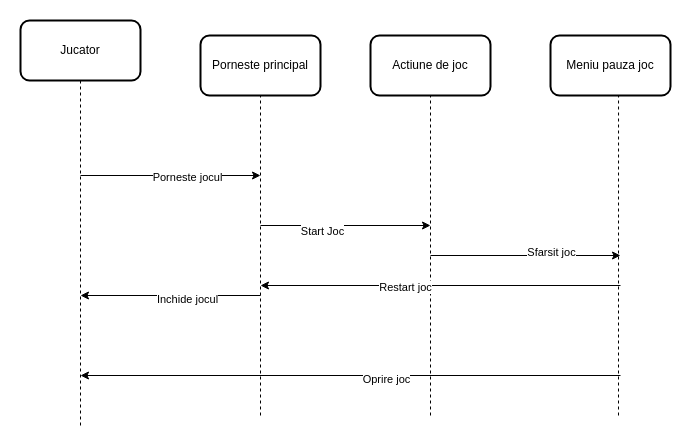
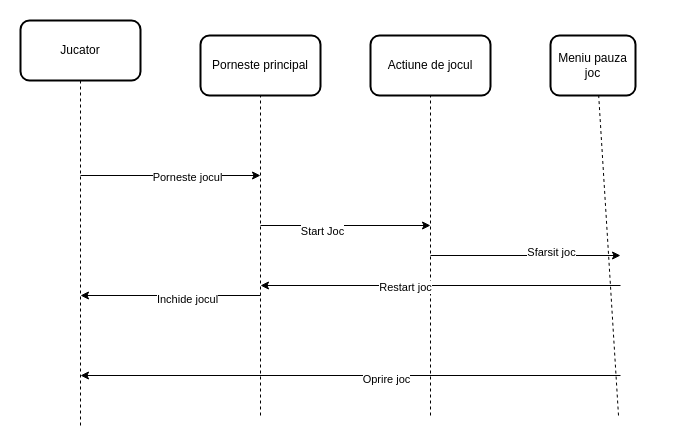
  <mxCell id="0" />
  <mxCell id="1" parent="0" />
  <mxCell id="2" value="Jucator" style="rounded=1;whiteSpace=wrap;html=1;strokeWidth=2;" vertex="1" parent="1"><mxGeometry x="20" y="20" width="120" height="60" as="geometry" /></mxCell>
  <mxCell id="3" value="Porneste principal" style="rounded=1;whiteSpace=wrap;html=1;strokeWidth=2;" vertex="1" parent="1"><mxGeometry x="200" y="35" width="120" height="60" as="geometry" /></mxCell>
- <mxCell id="4" value="Actiune de joc" style="rounded=1;whiteSpace=wrap;html=1;strokeWidth=2;" vertex="1" parent="1"><mxGeometry x="370" y="35" width="120" height="60" as="geometry" /></mxCell>
- <mxCell id="5" value="Meniu pauza joc" style="rounded=1;whiteSpace=wrap;html=1;strokeWidth=2;" vertex="1" parent="1"><mxGeometry x="550" y="35" width="120" height="60" as="geometry" /></mxCell>
+ <mxCell id="4" value="Actiune de jocul" style="rounded=1;whiteSpace=wrap;html=1;strokeWidth=2;" vertex="1" parent="1"><mxGeometry x="370" y="35" width="120" height="60" as="geometry" /></mxCell>
+ <mxCell id="5" value="Meniu pauza joc" style="rounded=1;whiteSpace=wrap;html=1;strokeWidth=2;" vertex="1" parent="1"><mxGeometry x="550" y="35" width="85" height="60" as="geometry" /></mxCell>
  <mxCell id="6" value="" style="endArrow=none;dashed=1;html=1;rounded=0;entryX=0.5;entryY=1;entryDx=0;entryDy=0;" edge="1" parent="1" target="2"><mxGeometry width="50" height="50" relative="1" as="geometry"><mxPoint x="80" y="425" as="sourcePoint" /><mxPoint x="460" y="165" as="targetPoint" /></mxGeometry></mxCell>
  <mxCell id="7" value="" style="endArrow=none;dashed=1;html=1;rounded=0;entryX=0.5;entryY=1;entryDx=0;entryDy=0;" edge="1" parent="1" target="3"><mxGeometry width="50" height="50" relative="1" as="geometry"><mxPoint x="260" y="415" as="sourcePoint" /><mxPoint x="90" y="105" as="targetPoint" /></mxGeometry></mxCell>
  <mxCell id="8" value="" style="endArrow=none;dashed=1;html=1;rounded=0;entryX=0.5;entryY=1;entryDx=0;entryDy=0;" edge="1" parent="1" target="4"><mxGeometry width="50" height="50" relative="1" as="geometry"><mxPoint x="430" y="415" as="sourcePoint" /><mxPoint x="100" y="115" as="targetPoint" /></mxGeometry></mxCell>
  <mxCell id="9" value="" style="endArrow=none;dashed=1;html=1;rounded=0;entryX=0.567;entryY=1;entryDx=0;entryDy=0;entryPerimeter=0;" edge="1" parent="1" target="5"><mxGeometry width="50" height="50" relative="1" as="geometry"><mxPoint x="618" y="415" as="sourcePoint" /><mxPoint x="110" y="125" as="targetPoint" /></mxGeometry></mxCell>
  <mxCell id="10" value="" style="endArrow=classic;html=1;rounded=0;" edge="1" parent="1"><mxGeometry width="50" height="50" relative="1" as="geometry"><mxPoint x="80" y="175" as="sourcePoint" /><mxPoint x="260" y="175" as="targetPoint" /></mxGeometry></mxCell>
  <mxCell id="11" value="Porneste jocul" style="edgeLabel;html=1;align=center;verticalAlign=middle;resizable=0;points=[];" vertex="1" connectable="0" parent="10"><mxGeometry x="0.178" y="-1" relative="1" as="geometry"><mxPoint as="offset" /></mxGeometry></mxCell>
  <mxCell id="12" value="" style="endArrow=classic;html=1;rounded=0;" edge="1" parent="1"><mxGeometry width="50" height="50" relative="1" as="geometry"><mxPoint x="260" y="295" as="sourcePoint" /><mxPoint x="80" y="295" as="targetPoint" /></mxGeometry></mxCell>
  <mxCell id="13" value="Inchide jocul" style="edgeLabel;html=1;align=center;verticalAlign=middle;resizable=0;points=[];" vertex="1" connectable="0" parent="12"><mxGeometry x="-0.178" y="3" relative="1" as="geometry"><mxPoint as="offset" /></mxGeometry></mxCell>
  <mxCell id="14" value="" style="endArrow=classic;html=1;rounded=0;" edge="1" parent="1"><mxGeometry width="50" height="50" relative="1" as="geometry"><mxPoint x="260" y="225" as="sourcePoint" /><mxPoint x="430" y="225" as="targetPoint" /></mxGeometry></mxCell>
  <mxCell id="15" value="Start Joc" style="edgeLabel;html=1;align=center;verticalAlign=middle;resizable=0;points=[];" vertex="1" connectable="0" parent="14"><mxGeometry x="-0.282" y="-5" relative="1" as="geometry"><mxPoint as="offset" /></mxGeometry></mxCell>
  <mxCell id="16" value="" style="endArrow=classic;html=1;rounded=0;" edge="1" parent="1"><mxGeometry width="50" height="50" relative="1" as="geometry"><mxPoint x="430" y="255" as="sourcePoint" /><mxPoint x="620" y="255" as="targetPoint" /></mxGeometry></mxCell>
  <mxCell id="17" value="Sfarsit joc" style="edgeLabel;html=1;align=center;verticalAlign=middle;resizable=0;points=[];" vertex="1" connectable="0" parent="16"><mxGeometry x="0.263" y="4" relative="1" as="geometry"><mxPoint as="offset" /></mxGeometry></mxCell>
  <mxCell id="18" value="" style="endArrow=classic;html=1;rounded=0;" edge="1" parent="1"><mxGeometry width="50" height="50" relative="1" as="geometry"><mxPoint x="620" y="285" as="sourcePoint" /><mxPoint x="260" y="285" as="targetPoint" /></mxGeometry></mxCell>
  <mxCell id="19" value="Restart joc" style="edgeLabel;html=1;align=center;verticalAlign=middle;resizable=0;points=[];" vertex="1" connectable="0" parent="18"><mxGeometry x="0.2" y="1" relative="1" as="geometry"><mxPoint as="offset" /></mxGeometry></mxCell>
  <mxCell id="20" value="" style="endArrow=classic;html=1;rounded=0;" edge="1" parent="1"><mxGeometry width="50" height="50" relative="1" as="geometry"><mxPoint x="620" y="375" as="sourcePoint" /><mxPoint x="80" y="375" as="targetPoint" /></mxGeometry></mxCell>
  <mxCell id="21" value="Oprire joc" style="edgeLabel;html=1;align=center;verticalAlign=middle;resizable=0;points=[];" vertex="1" connectable="0" parent="20"><mxGeometry x="-0.13" y="3" relative="1" as="geometry"><mxPoint as="offset" /></mxGeometry></mxCell>
